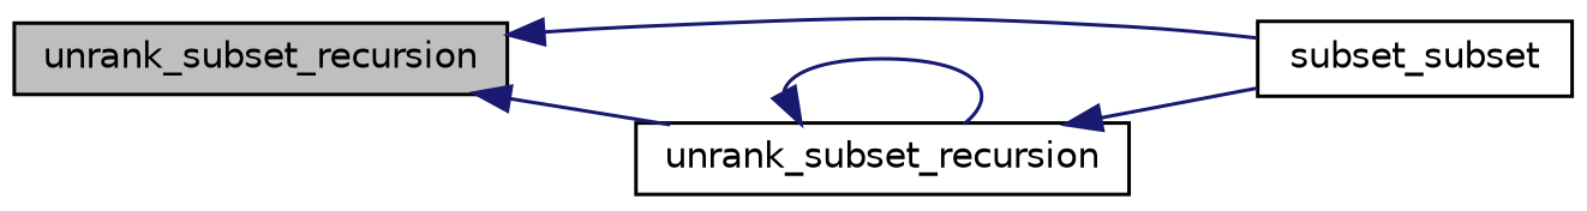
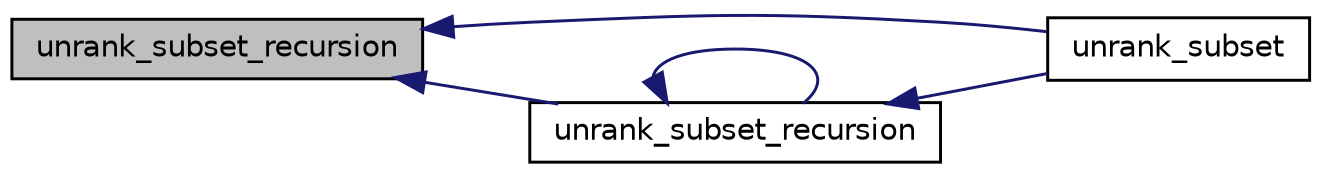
  digraph {
    rankdir=LR
    node [color=black fillcolor=white fontname=Helvetica fontsize=10 shape=record style=filled]
    edge [color=midnightblue dir=back fontname=Helvetica fontsize=10 labelfontname=Helvetica labelfontsize=10 style=solid]
    n1 [fillcolor=grey75 fontcolor=black height=0.2 label=unrank_subset_recursion width=0.4]
-   n2 [height=0.2 label=subset_subset width=0.4]
+   n2 [height=0.2 label=unrank_subset width=0.4]
    n3 [height=0.2 label=unrank_subset_recursion width=0.4]
    n1 -> n2
    n1 -> n3
    n3 -> n2
    n3 -> n3
  }
